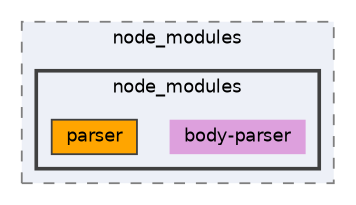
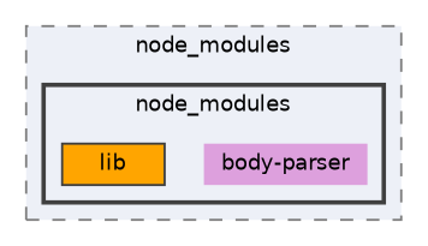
  digraph {
    compound=true
    node [fontname=Helvetica fontsize=10 style=filled]
    n1 [height=0.2 label="body-parser" shape=plaintext width=0.4 fillcolor=plum]
-   n2 [color=grey25 fillcolor=orange height=0.2 label=parser shape=box width=0.4]
+   n2 [color=grey25 fillcolor=orange height=0.2 label=lib shape=box width=0.4]
    subgraph cluster_1 {
      bgcolor="#edf0f7"
      fontname=Helvetica
      fontsize=10
      label=node_modules
      pencolor=grey50
      style="filled,dashed"
      subgraph cluster_2 {
        bgcolor="#edf0f7"
        fontname=Helvetica
        fontsize=10
        pencolor=grey25
        style="filled,bold"
        n1
        n2
      }
    }
  }
